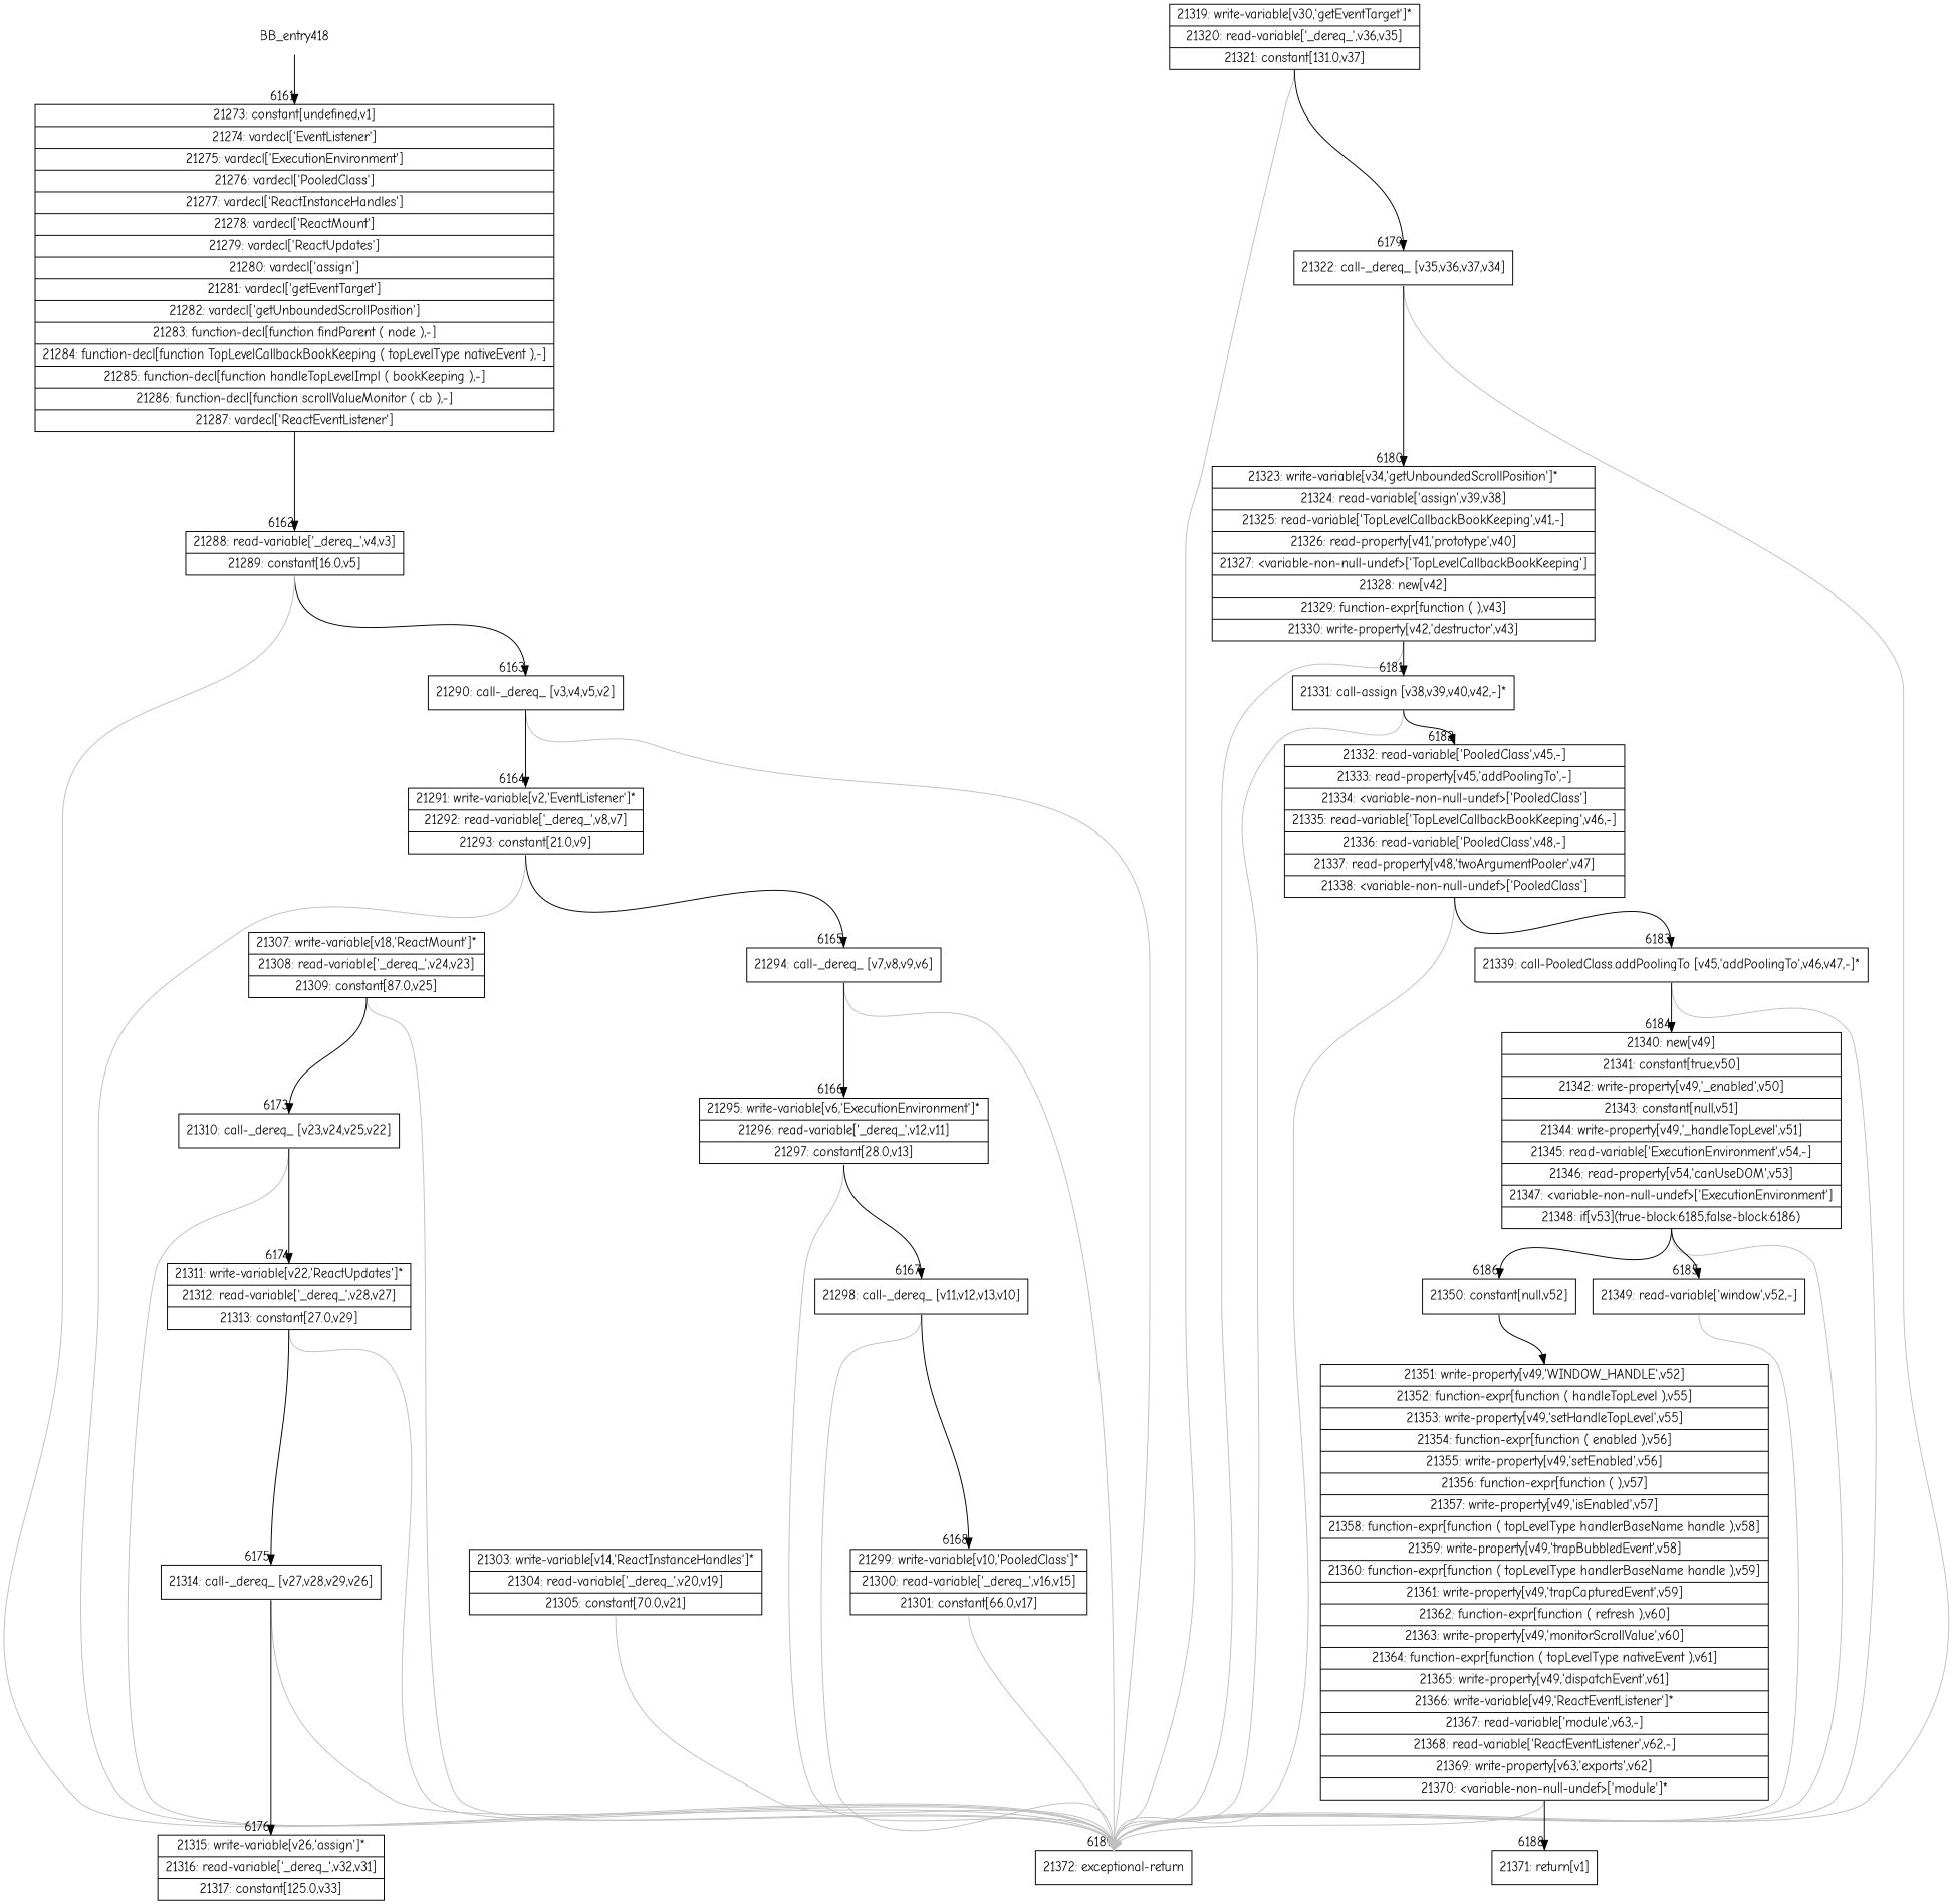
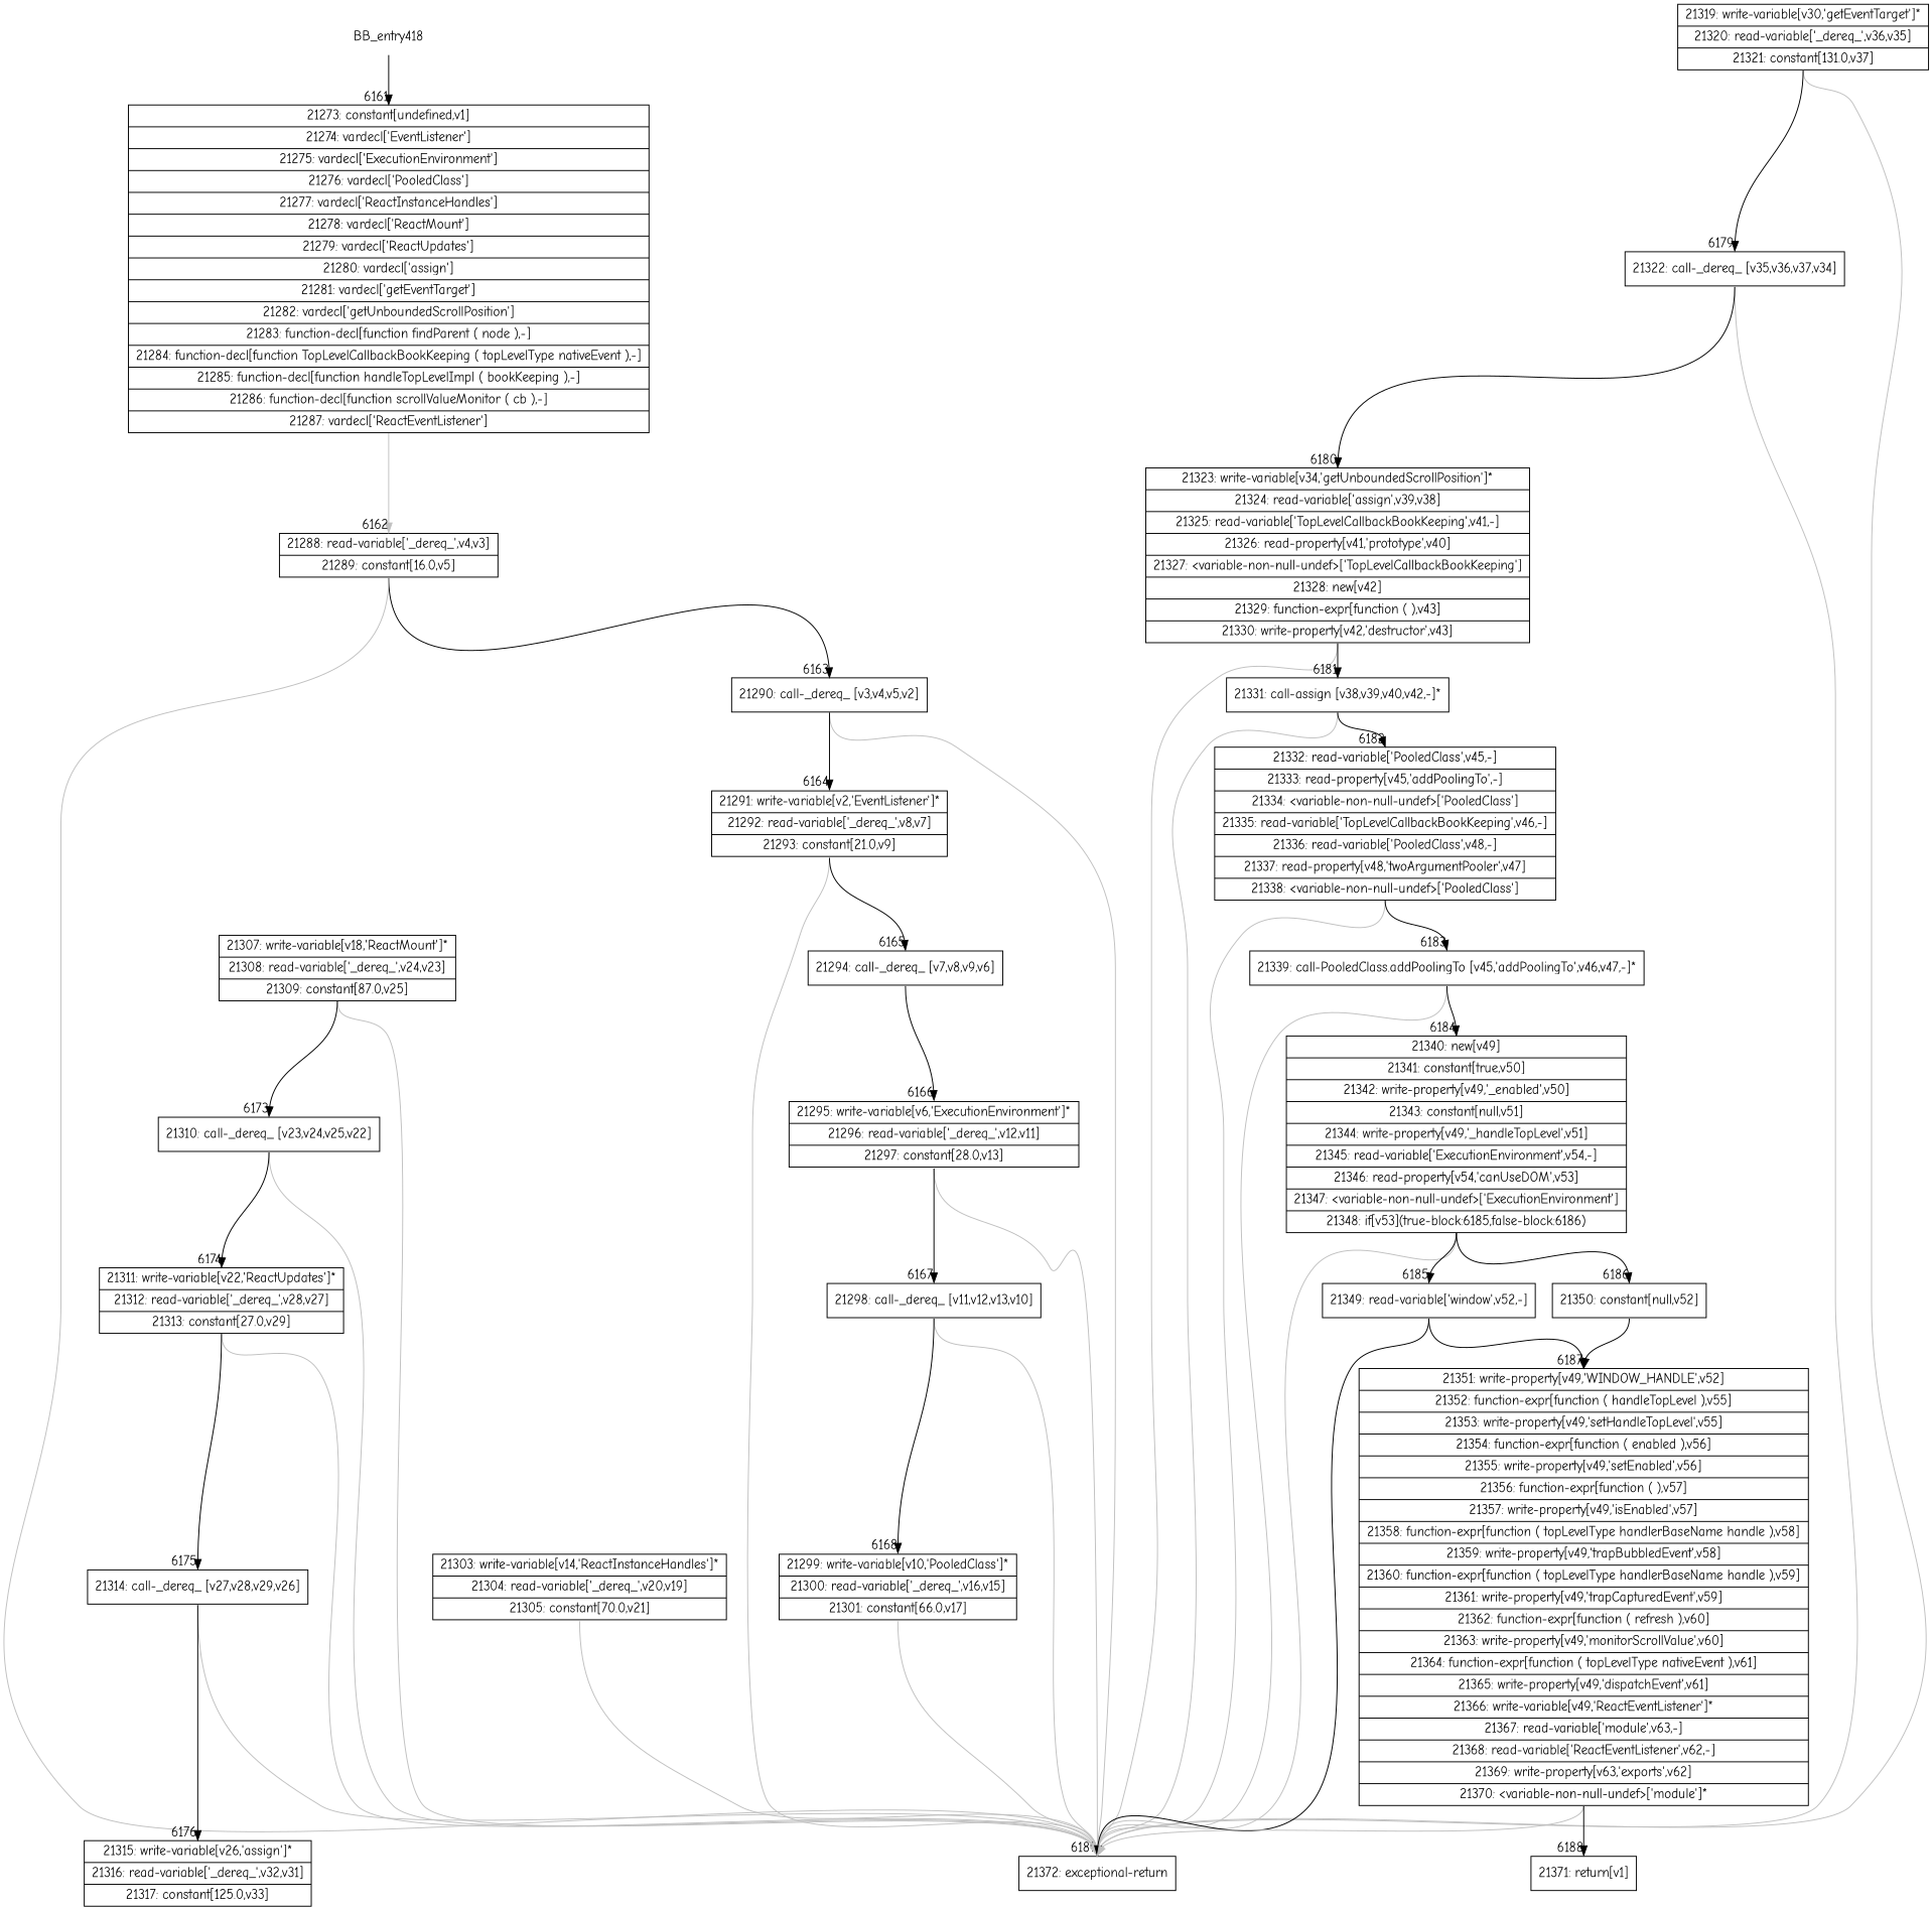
  digraph {
    fontname="Comic Neue"
    rankdir=TD
    node [fontname="Comic Neue" shape=record]
    edge [fontname="Comic Neue" headport=n tailport=s]
    n1 [label=BB_entry418 shape=none]
    n2 [label="{21273: constant[undefined,v1]|21274: vardecl['EventListener']|21275: vardecl['ExecutionEnvironment']|21276: vardecl['PooledClass']|21277: vardecl['ReactInstanceHandles']|21278: vardecl['ReactMount']|21279: vardecl['ReactUpdates']|21280: vardecl['assign']|21281: vardecl['getEventTarget']|21282: vardecl['getUnboundedScrollPosition']|21283: function-decl[function findParent ( node ),-]|21284: function-decl[function TopLevelCallbackBookKeeping ( topLevelType nativeEvent ),-]|21285: function-decl[function handleTopLevelImpl ( bookKeeping ),-]|21286: function-decl[function scrollValueMonitor ( cb ),-]|21287: vardecl['ReactEventListener']}"]
    n3 [label="{21288: read-variable['_dereq_',v4,v3]|21289: constant[16.0,v5]}"]
    n4 [label="{21290: call-_dereq_ [v3,v4,v5,v2]}"]
    n5 [label="{21372: exceptional-return}"]
    n6 [label="{21291: write-variable[v2,'EventListener']*|21292: read-variable['_dereq_',v8,v7]|21293: constant[21.0,v9]}"]
    n7 [label="{21294: call-_dereq_ [v7,v8,v9,v6]}"]
    n8 [label="{21295: write-variable[v6,'ExecutionEnvironment']*|21296: read-variable['_dereq_',v12,v11]|21297: constant[28.0,v13]}"]
    n9 [label="{21298: call-_dereq_ [v11,v12,v13,v10]}"]
    n10 [label="{21299: write-variable[v10,'PooledClass']*|21300: read-variable['_dereq_',v16,v15]|21301: constant[66.0,v17]}"]
    n11 [label="{21303: write-variable[v14,'ReactInstanceHandles']*|21304: read-variable['_dereq_',v20,v19]|21305: constant[70.0,v21]}"]
    n12 [label="{21307: write-variable[v18,'ReactMount']*|21308: read-variable['_dereq_',v24,v23]|21309: constant[87.0,v25]}"]
    n13 [label="{21310: call-_dereq_ [v23,v24,v25,v22]}"]
    n14 [label="{21311: write-variable[v22,'ReactUpdates']*|21312: read-variable['_dereq_',v28,v27]|21313: constant[27.0,v29]}"]
    n15 [label="{21314: call-_dereq_ [v27,v28,v29,v26]}"]
    n16 [label="{21315: write-variable[v26,'assign']*|21316: read-variable['_dereq_',v32,v31]|21317: constant[125.0,v33]}"]
    n17 [label="{21319: write-variable[v30,'getEventTarget']*|21320: read-variable['_dereq_',v36,v35]|21321: constant[131.0,v37]}"]
    n18 [label="{21322: call-_dereq_ [v35,v36,v37,v34]}"]
    n19 [label="{21323: write-variable[v34,'getUnboundedScrollPosition']*|21324: read-variable['assign',v39,v38]|21325: read-variable['TopLevelCallbackBookKeeping',v41,-]|21326: read-property[v41,'prototype',v40]|21327: \<variable-non-null-undef\>['TopLevelCallbackBookKeeping']|21328: new[v42]|21329: function-expr[function ( ),v43]|21330: write-property[v42,'destructor',v43]}"]
    n20 [label="{21331: call-assign [v38,v39,v40,v42,-]*}"]
    n21 [label="{21332: read-variable['PooledClass',v45,-]|21333: read-property[v45,'addPoolingTo',-]|21334: \<variable-non-null-undef\>['PooledClass']|21335: read-variable['TopLevelCallbackBookKeeping',v46,-]|21336: read-variable['PooledClass',v48,-]|21337: read-property[v48,'twoArgumentPooler',v47]|21338: \<variable-non-null-undef\>['PooledClass']}"]
    n22 [label="{21339: call-PooledClass.addPoolingTo [v45,'addPoolingTo',v46,v47,-]*}"]
    n23 [label="{21340: new[v49]|21341: constant[true,v50]|21342: write-property[v49,'_enabled',v50]|21343: constant[null,v51]|21344: write-property[v49,'_handleTopLevel',v51]|21345: read-variable['ExecutionEnvironment',v54,-]|21346: read-property[v54,'canUseDOM',v53]|21347: \<variable-non-null-undef\>['ExecutionEnvironment']|21348: if[v53](true-block:6185,false-block:6186)}"]
    n24 [label="{21349: read-variable['window',v52,-]}"]
    n25 [label="{21350: constant[null,v52]}"]
    n26 [label="{21351: write-property[v49,'WINDOW_HANDLE',v52]|21352: function-expr[function ( handleTopLevel ),v55]|21353: write-property[v49,'setHandleTopLevel',v55]|21354: function-expr[function ( enabled ),v56]|21355: write-property[v49,'setEnabled',v56]|21356: function-expr[function ( ),v57]|21357: write-property[v49,'isEnabled',v57]|21358: function-expr[function ( topLevelType handlerBaseName handle ),v58]|21359: write-property[v49,'trapBubbledEvent',v58]|21360: function-expr[function ( topLevelType handlerBaseName handle ),v59]|21361: write-property[v49,'trapCapturedEvent',v59]|21362: function-expr[function ( refresh ),v60]|21363: write-property[v49,'monitorScrollValue',v60]|21364: function-expr[function ( topLevelType nativeEvent ),v61]|21365: write-property[v49,'dispatchEvent',v61]|21366: write-variable[v49,'ReactEventListener']*|21367: read-variable['module',v63,-]|21368: read-variable['ReactEventListener',v62,-]|21369: write-property[v63,'exports',v62]|21370: \<variable-non-null-undef\>['module']*}"]
    n27 [label="{21371: return[v1]}"]
    n1 -> n2 [headlabel="    6161"]
-   n2 -> n3 [headlabel="      6162"]
+   n2 -> n3 [headlabel="      6162" color=gray]
    n3 -> n4 [headlabel="      6163"]
    n3 -> n5 [color=gray headlabel="      6189"]
    n4 -> n5 [color=gray]
    n4 -> n6 [headlabel="      6164"]
    n6 -> n5 [color=gray]
    n6 -> n7 [headlabel="      6165"]
-   n7 -> n5 [color=gray]
    n7 -> n8 [headlabel="      6166"]
    n8 -> n5 [color=gray]
    n8 -> n9 [headlabel="      6167"]
    n9 -> n5 [color=gray]
    n9 -> n10 [headlabel="      6168"]
    n10 -> n5 [color=gray]
    n11 -> n5 [color=gray]
    n12 -> n5 [color=gray]
    n12 -> n13 [headlabel="      6173"]
    n13 -> n5 [color=gray]
    n13 -> n14 [headlabel="      6174"]
    n14 -> n5 [color=gray]
    n14 -> n15 [headlabel="      6175"]
    n15 -> n5 [color=gray]
    n15 -> n16 [headlabel="      6176"]
    n17 -> n5 [color=gray]
    n17 -> n18 [headlabel="      6179"]
    n18 -> n5 [color=gray]
    n18 -> n19 [headlabel="      6180"]
    n19 -> n5 [color=gray]
    n19 -> n20 [headlabel="      6181"]
    n20 -> n5 [color=gray]
    n20 -> n21 [headlabel="      6182"]
    n21 -> n5 [color=gray]
    n21 -> n22 [headlabel="      6183"]
    n22 -> n5 [color=gray]
    n22 -> n23 [headlabel="      6184"]
    n23 -> n5 [color=gray]
    n23 -> n24 [headlabel="      6185"]
    n23 -> n25 [headlabel="      6186"]
-   n24 -> n5 [color=gray]
+   n24 -> n5 [color=black]
+   n24 -> n26 [headlabel="      6187"]
    n25 -> n26
    n26 -> n5 [color=gray]
    n26 -> n27 [headlabel="      6188"]
  }
